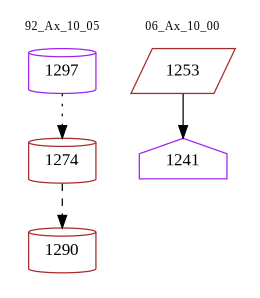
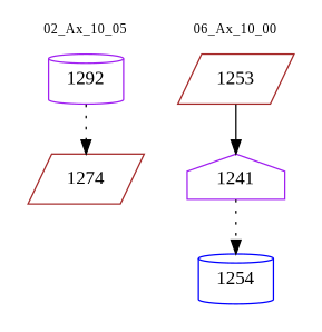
  digraph {
    fontname="Liberation Serif"
    node [color=brown fontname="Liberation Serif" shape=cylinder]
    edge [color=black fontname="Liberation Serif" style=dotted]
-   n1 [color=purple label=1297]
-   n2 [label=1274]
-   n3 [label=1290]
+   n1 [color=purple label=1292]
+   n2 [label=1274 shape=parallelogram]
    n4 [label=1253 shape=parallelogram]
    n5 [color=purple label=1241 shape=house]
+   n6 [color=blue label=1254]
    subgraph cluster_1 {
      color=white
      fontsize=10
-     label="92_Ax_10_05"
+     label="02_Ax_10_05"
      n1
      n2
-     n3
    }
    subgraph cluster_2 {
      color=white
      fontsize=10
      label="06_Ax_10_00"
      n4
      n5
+     n6
    }
    n1 -> n2
-   n2 -> n3 [style=dashed]
    n4 -> n5 [style=solid]
+   n5 -> n6
  }
